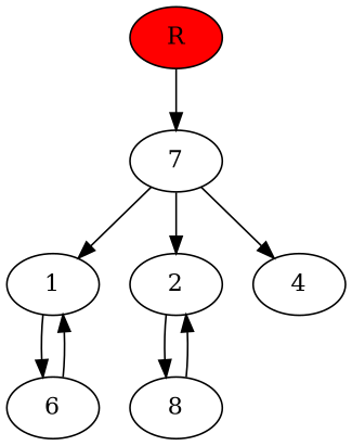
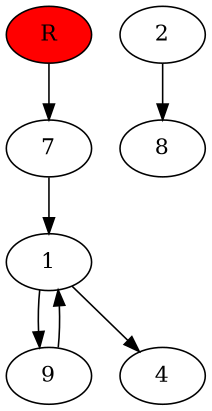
  digraph {
    1
-   6
+   6 [label=9]
    2
    8
    7
    4
    R [fillcolor="#ff0000" style=filled]
    1 -> 6
    6 -> 1
    2 -> 8
-   8 -> 2
    7 -> 1
-   7 -> 2
-   7 -> 4
+   1 -> 4
    R -> 7
  }
